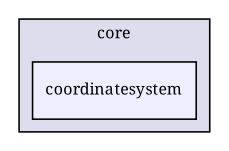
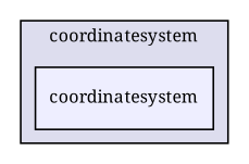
  digraph {
    compound=true
    fontname="Noto Serif"
    n1 [fillcolor="#eeeeff" fontname="Noto Serif" fontsize=10 label=coordinatesystem pencolor=black shape=box style=filled]
    subgraph cluster_1 {
      bgcolor="#ddddee"
      fontsize=10
-     label=core
+     label=coordinatesystem
      pencolor=black
      n1
    }
  }
